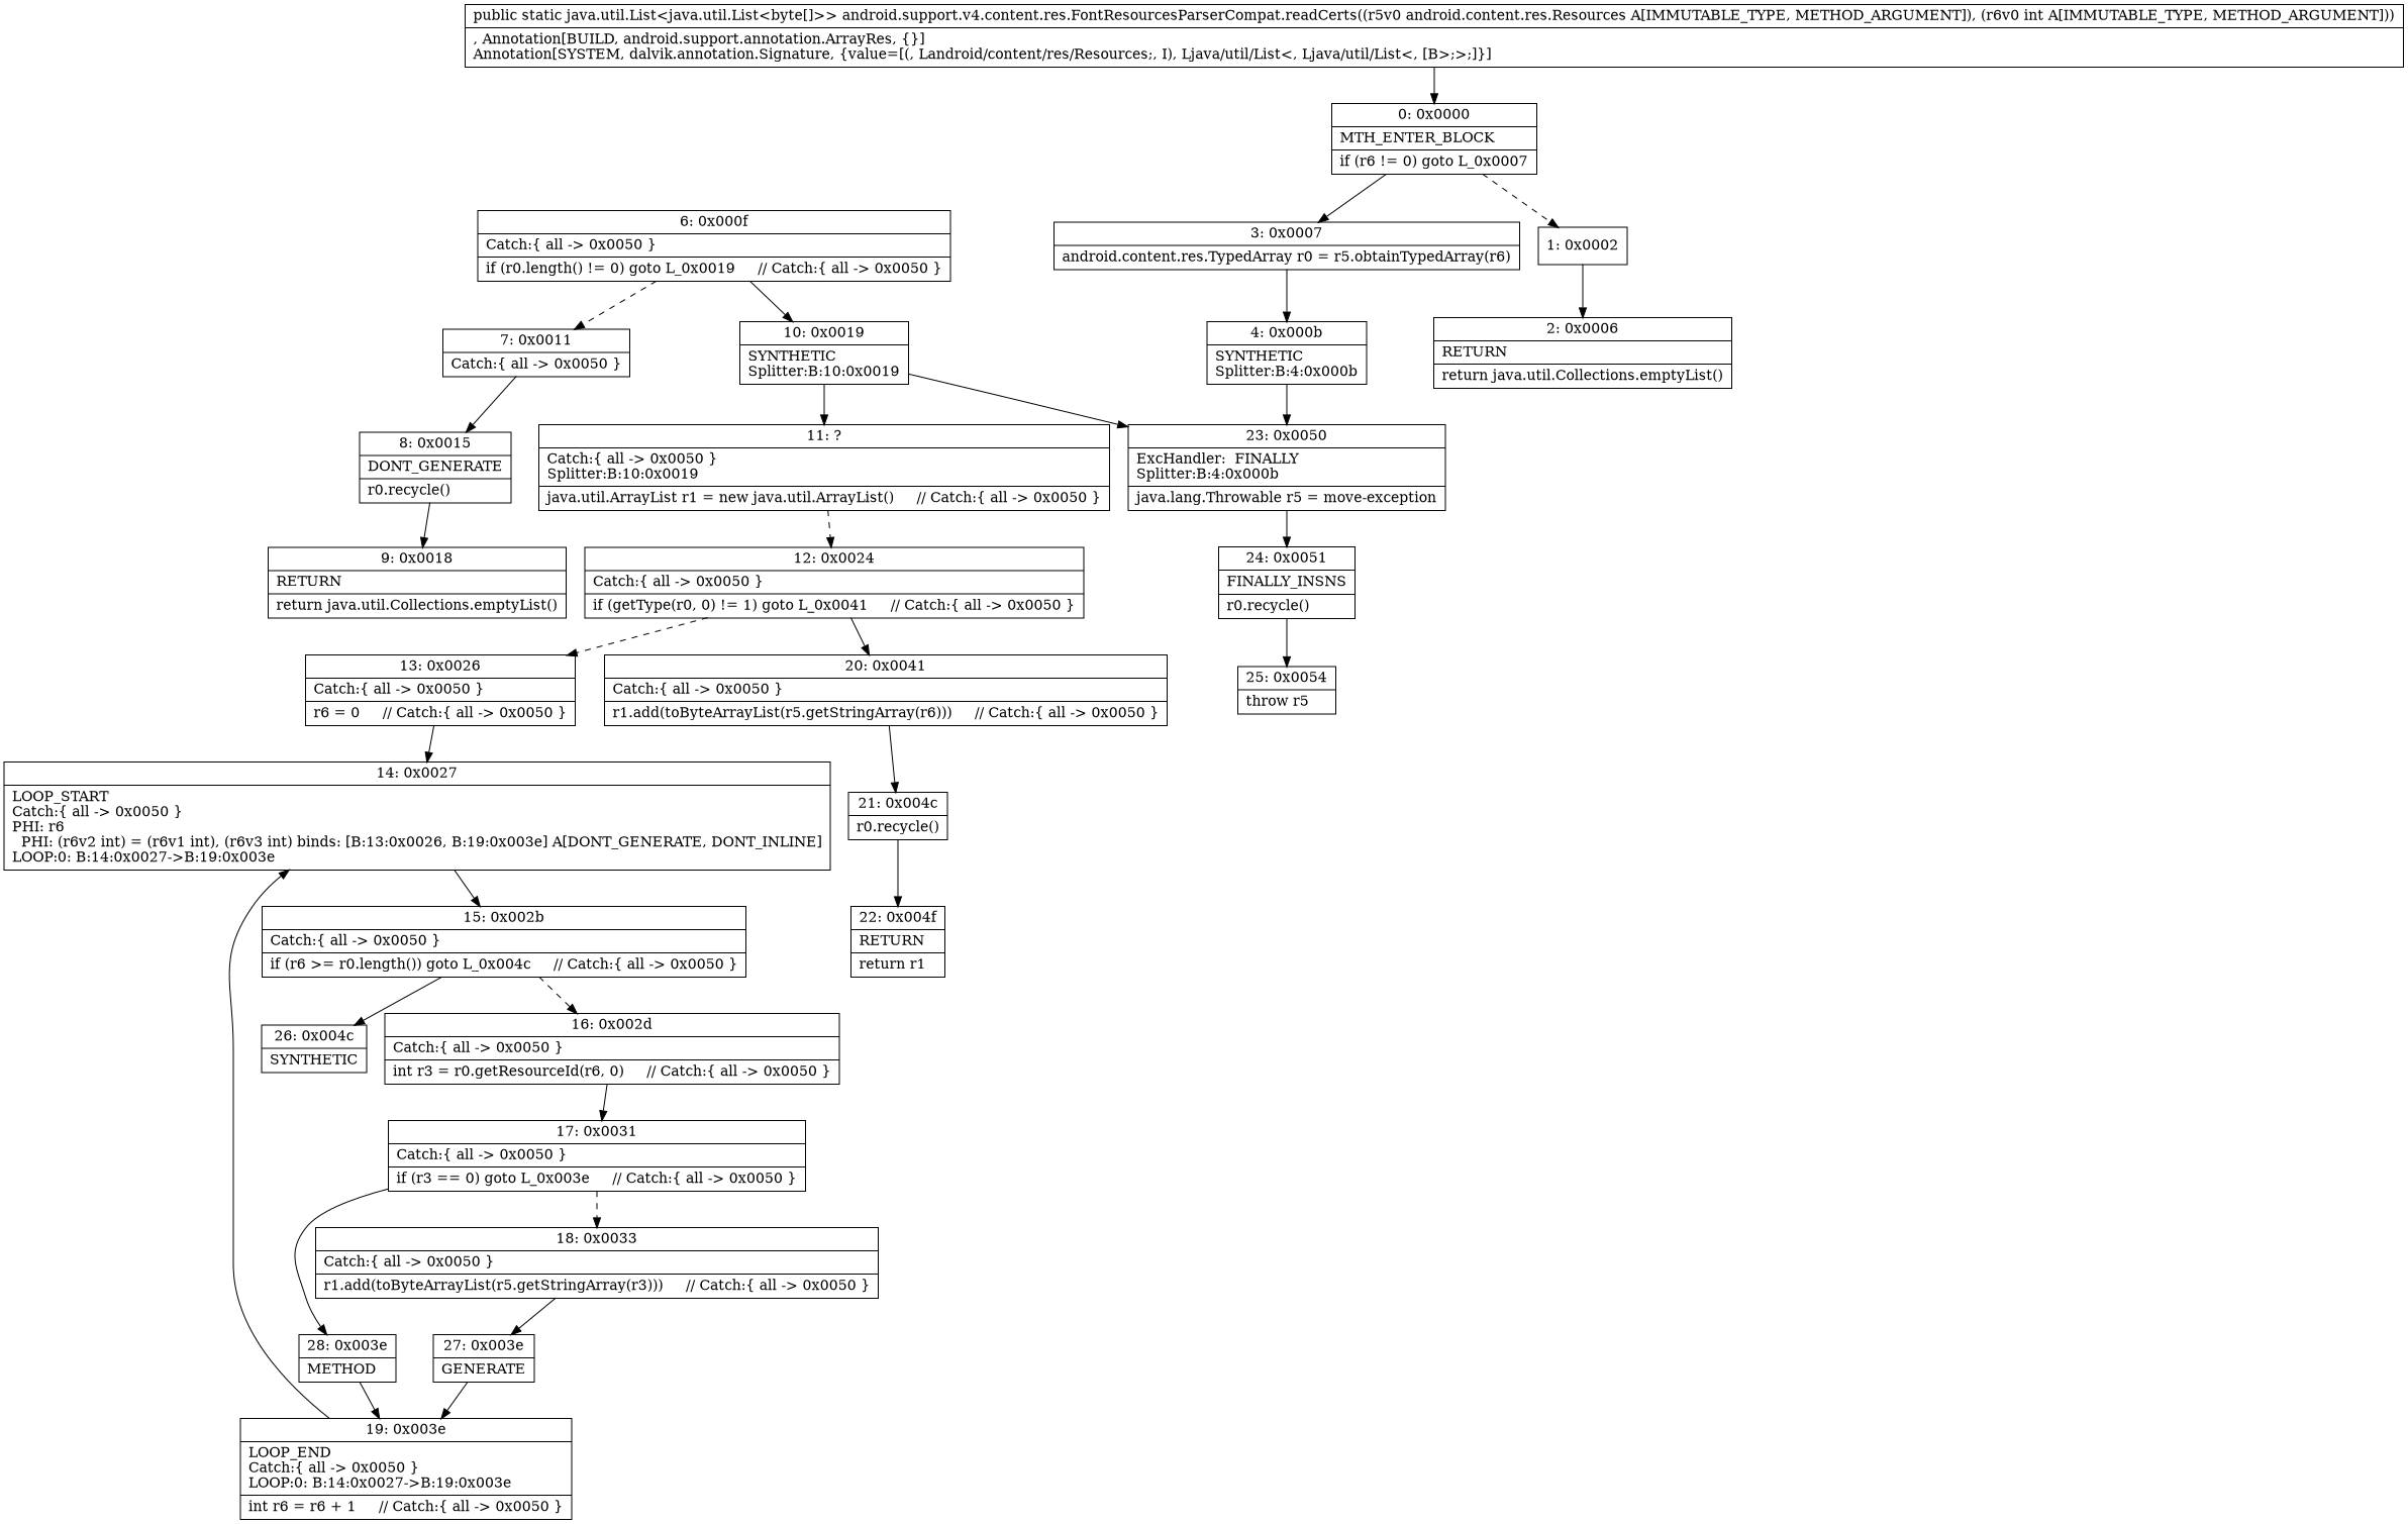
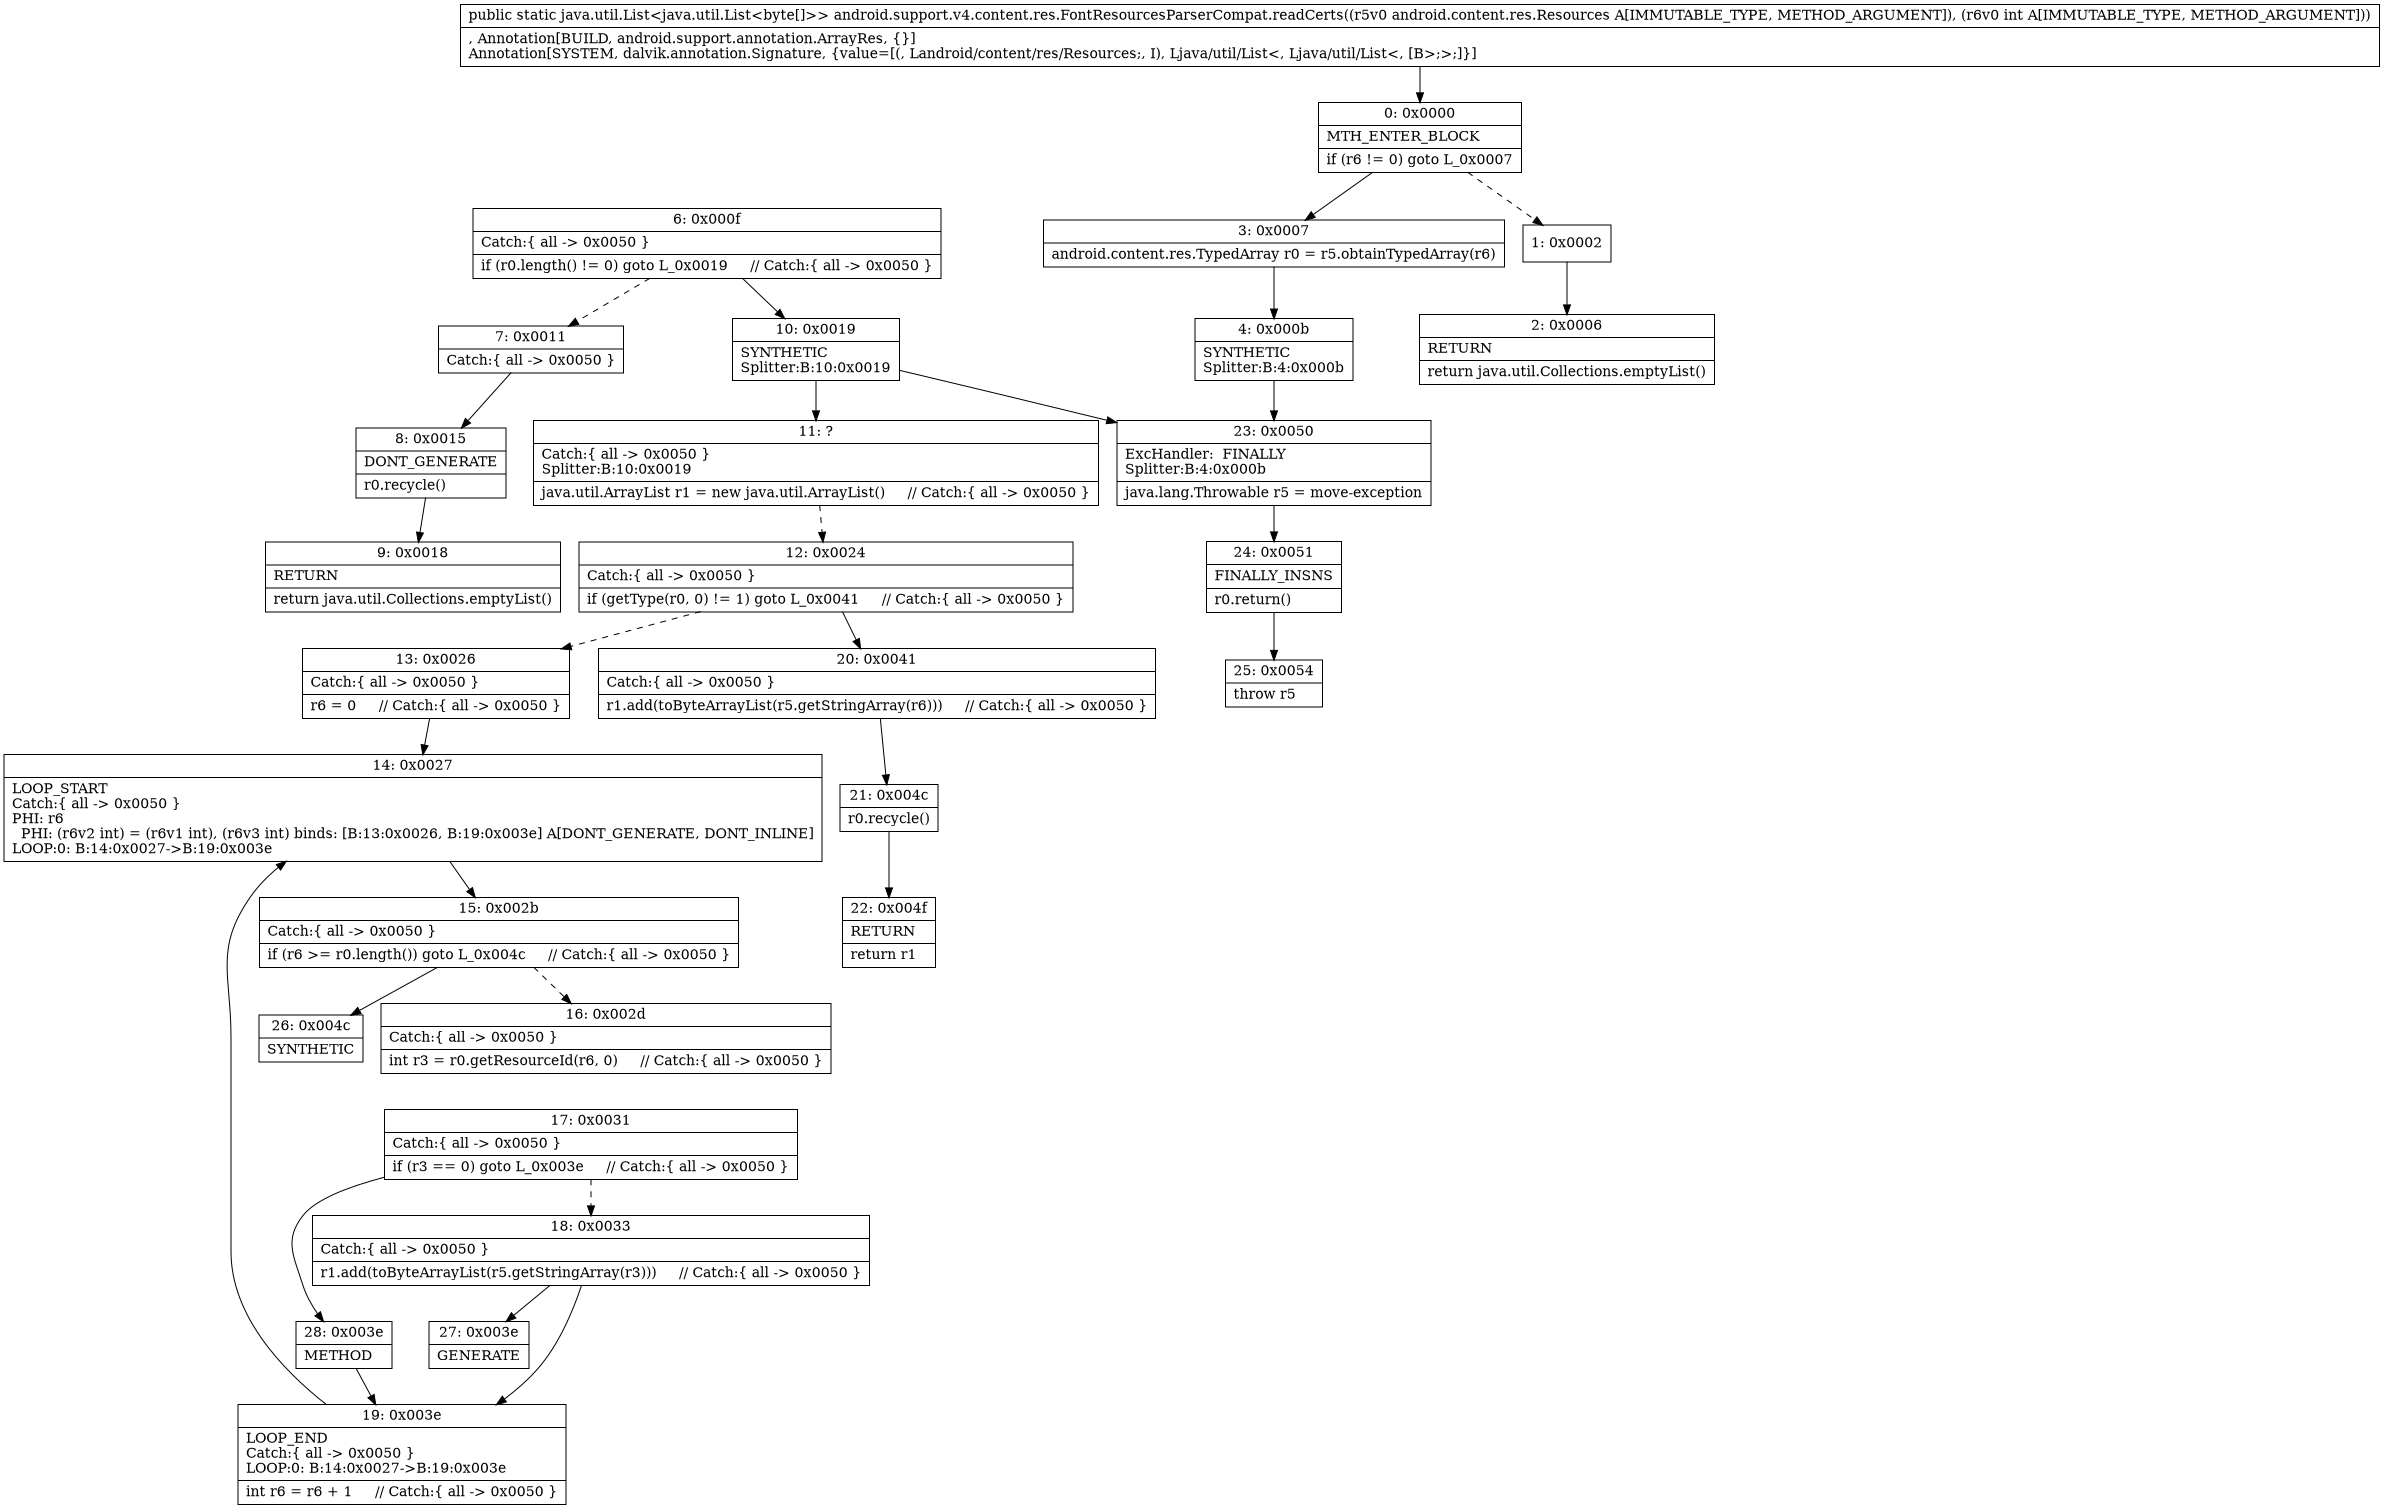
  digraph {
    node [shape=record]
    n1 [label="{0\:\ 0x0000|MTH_ENTER_BLOCK\l|if (r6 != 0) goto L_0x0007\l}"]
    n2 [label="{1\:\ 0x0002}"]
    n3 [label="{3\:\ 0x0007|android.content.res.TypedArray r0 = r5.obtainTypedArray(r6)\l}"]
    n4 [label="{2\:\ 0x0006|RETURN\l|return java.util.Collections.emptyList()\l}"]
    n5 [label="{4\:\ 0x000b|SYNTHETIC\lSplitter:B:4:0x000b\l}"]
    n6 [label="{23\:\ 0x0050|ExcHandler:  FINALLY\lSplitter:B:4:0x000b\l|java.lang.Throwable r5 = move\-exception\l}"]
-   n7 [label="{24\:\ 0x0051|FINALLY_INSNS\l|r0.recycle()\l}"]
+   n7 [label="{24\:\ 0x0051|FINALLY_INSNS\l|r0.return()\l}"]
    n8 [label="{6\:\ 0x000f|Catch:\{ all \-\> 0x0050 \}\l|if (r0.length() != 0) goto L_0x0019     \/\/ Catch:\{ all \-\> 0x0050 \}\l}"]
    n9 [label="{7\:\ 0x0011|Catch:\{ all \-\> 0x0050 \}\l}"]
    n10 [label="{10\:\ 0x0019|SYNTHETIC\lSplitter:B:10:0x0019\l}"]
    n11 [label="{8\:\ 0x0015|DONT_GENERATE\l|r0.recycle()\l}"]
    n12 [label="{11\:\ ?|Catch:\{ all \-\> 0x0050 \}\lSplitter:B:10:0x0019\l|java.util.ArrayList r1 = new java.util.ArrayList()     \/\/ Catch:\{ all \-\> 0x0050 \}\l}"]
    n13 [label="{9\:\ 0x0018|RETURN\l|return java.util.Collections.emptyList()\l}"]
    n14 [label="{12\:\ 0x0024|Catch:\{ all \-\> 0x0050 \}\l|if (getType(r0, 0) != 1) goto L_0x0041     \/\/ Catch:\{ all \-\> 0x0050 \}\l}"]
    n15 [label="{13\:\ 0x0026|Catch:\{ all \-\> 0x0050 \}\l|r6 = 0     \/\/ Catch:\{ all \-\> 0x0050 \}\l}"]
    n16 [label="{20\:\ 0x0041|Catch:\{ all \-\> 0x0050 \}\l|r1.add(toByteArrayList(r5.getStringArray(r6)))     \/\/ Catch:\{ all \-\> 0x0050 \}\l}"]
    n17 [label="{14\:\ 0x0027|LOOP_START\lCatch:\{ all \-\> 0x0050 \}\lPHI: r6 \l  PHI: (r6v2 int) = (r6v1 int), (r6v3 int) binds: [B:13:0x0026, B:19:0x003e] A[DONT_GENERATE, DONT_INLINE]\lLOOP:0: B:14:0x0027\-\>B:19:0x003e\l}"]
    n18 [label="{21\:\ 0x004c|r0.recycle()\l}"]
    n19 [label="{15\:\ 0x002b|Catch:\{ all \-\> 0x0050 \}\l|if (r6 \>= r0.length()) goto L_0x004c     \/\/ Catch:\{ all \-\> 0x0050 \}\l}"]
    n20 [label="{16\:\ 0x002d|Catch:\{ all \-\> 0x0050 \}\l|int r3 = r0.getResourceId(r6, 0)     \/\/ Catch:\{ all \-\> 0x0050 \}\l}"]
    n21 [label="{26\:\ 0x004c|SYNTHETIC\l}"]
    n22 [label="{17\:\ 0x0031|Catch:\{ all \-\> 0x0050 \}\l|if (r3 == 0) goto L_0x003e     \/\/ Catch:\{ all \-\> 0x0050 \}\l}"]
    n23 [label="{18\:\ 0x0033|Catch:\{ all \-\> 0x0050 \}\l|r1.add(toByteArrayList(r5.getStringArray(r3)))     \/\/ Catch:\{ all \-\> 0x0050 \}\l}"]
    n24 [label="{28\:\ 0x003e|METHOD\l}"]
    n25 [label="{27\:\ 0x003e|GENERATE\l}"]
    n26 [label="{19\:\ 0x003e|LOOP_END\lCatch:\{ all \-\> 0x0050 \}\lLOOP:0: B:14:0x0027\-\>B:19:0x003e\l|int r6 = r6 + 1     \/\/ Catch:\{ all \-\> 0x0050 \}\l}"]
    n27 [label="{22\:\ 0x004f|RETURN\l|return r1\l}"]
    n28 [label="{25\:\ 0x0054|throw r5\l}"]
    n29 [label="{public static java.util.List\<java.util.List\<byte[]\>\> android.support.v4.content.res.FontResourcesParserCompat.readCerts((r5v0 android.content.res.Resources A[IMMUTABLE_TYPE, METHOD_ARGUMENT]), (r6v0 int A[IMMUTABLE_TYPE, METHOD_ARGUMENT]))  | , Annotation[BUILD, android.support.annotation.ArrayRes, \{\}]\lAnnotation[SYSTEM, dalvik.annotation.Signature, \{value=[(, Landroid\/content\/res\/Resources;, I), Ljava\/util\/List\<, Ljava\/util\/List\<, [B\>;\>;]\}]\l}"]
    n1 -> n2 [style=dashed]
    n1 -> n3
    n2 -> n4
    n3 -> n5
    n5 -> n6
    n6 -> n7
    n7 -> n28
    n8 -> n9 [style=dashed]
    n8 -> n10
    n9 -> n11
    n10 -> n6
    n10 -> n12
    n11 -> n13
    n12 -> n14 [style=dashed]
    n14 -> n15 [style=dashed]
    n14 -> n16
    n15 -> n17
    n16 -> n18
    n17 -> n19
    n18 -> n27
    n19 -> n20 [style=dashed]
    n19 -> n21
-   n20 -> n22
    n22 -> n23 [style=dashed]
    n22 -> n24
    n23 -> n25
    n24 -> n26
-   n25 -> n26
+   n23 -> n26
    n26 -> n17
    n29 -> n1
  }
